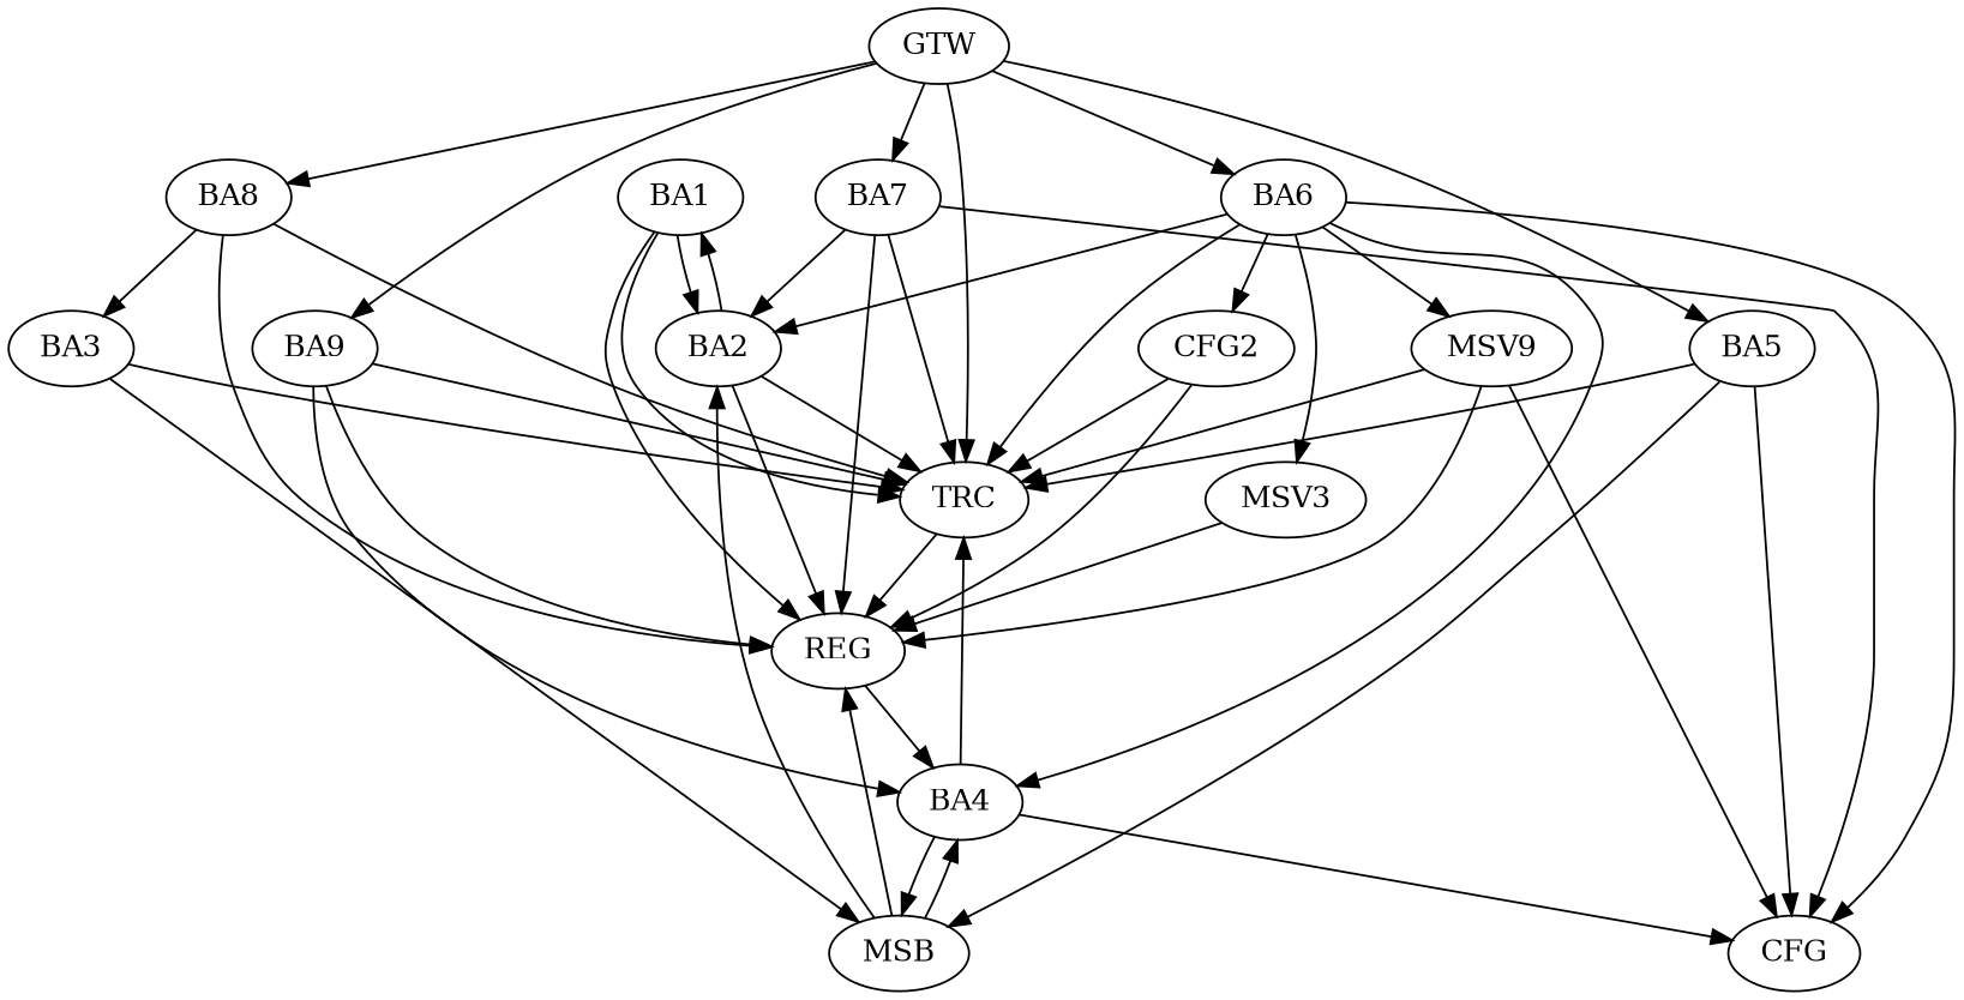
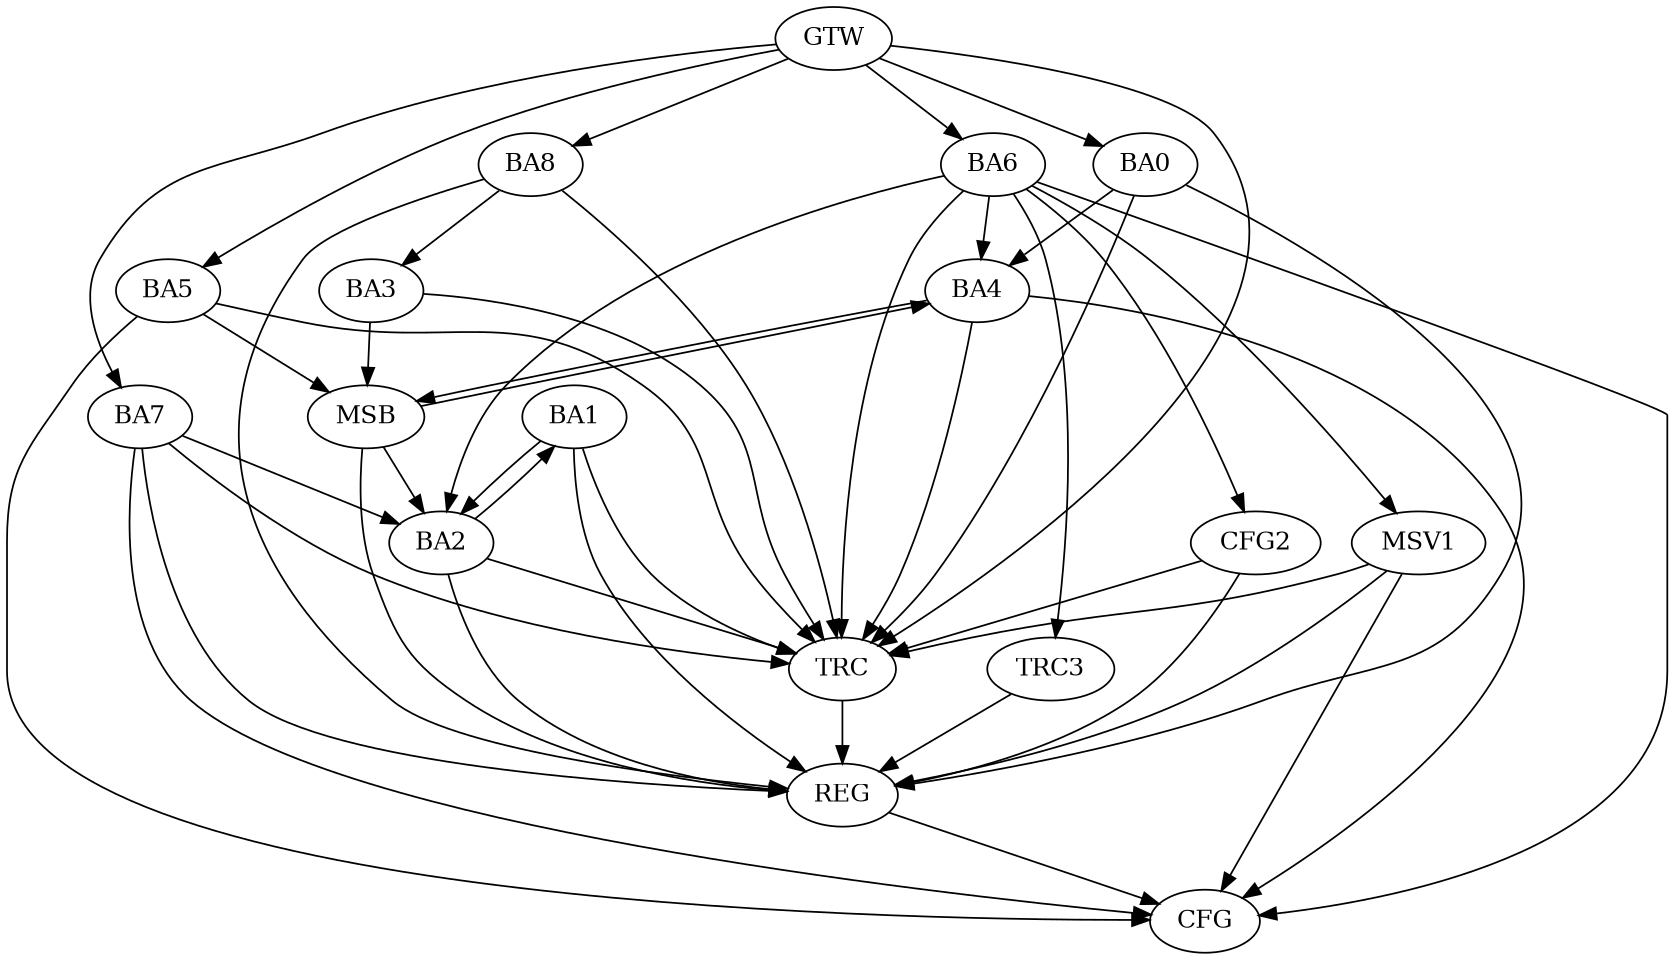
  strict digraph {
    n1 [label=BA1]
    n2 [label=BA2]
    n3 [label=REG]
    n4 [label=TRC]
    n5 [label=CFG]
    n6 [label=BA3]
    n7 [label=MSB]
    n8 [label=BA4]
    n9 [label=BA5]
    n10 [label=BA6]
-   n11 [label=MSV9]
+   n11 [label=MSV1]
    n12 [label=CFG2]
-   n13 [label=MSV3]
+   n13 [label=TRC3]
    n14 [label=BA7]
    n15 [label=BA8]
-   n16 [label=BA9]
+   n16 [label=BA0]
    n17 [label=GTW]
    n1 -> n2
    n1 -> n3
    n1 -> n4
    n2 -> n1
    n2 -> n3
    n2 -> n4
-   n3 -> n8
+   n3 -> n5
    n4 -> n3
    n6 -> n4
    n6 -> n7
    n7 -> n2
    n7 -> n3
    n7 -> n8
    n8 -> n4
    n8 -> n5
    n8 -> n7
    n9 -> n4
    n9 -> n5
    n9 -> n7
    n10 -> n2
    n10 -> n4
    n10 -> n5
    n10 -> n8
    n10 -> n11
    n10 -> n12
    n10 -> n13
    n11 -> n3
    n11 -> n4
    n11 -> n5
    n12 -> n3
    n12 -> n4
    n13 -> n3
    n14 -> n2
    n14 -> n3
    n14 -> n4
    n14 -> n5
    n15 -> n3
    n15 -> n4
    n15 -> n6
    n16 -> n3
    n16 -> n4
    n16 -> n8
    n17 -> n4
    n17 -> n9
    n17 -> n10
    n17 -> n14
    n17 -> n15
    n17 -> n16
  }
